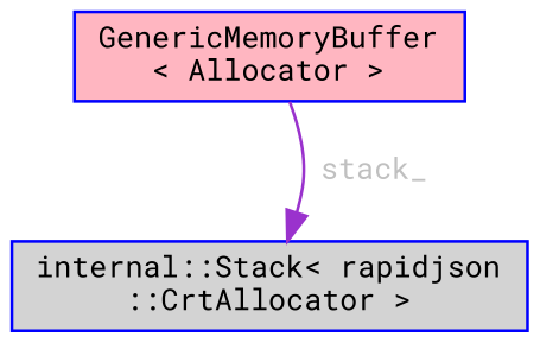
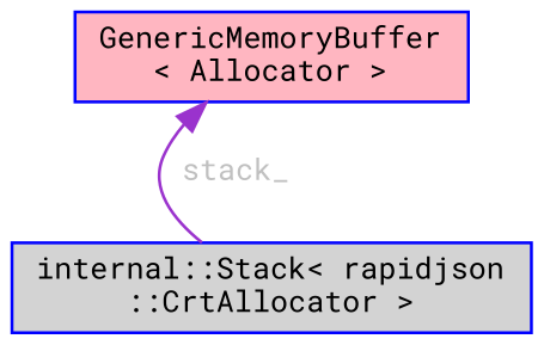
  digraph {
    fontname="Roboto Mono"
    node [color=blue fontname="Roboto Mono" fontsize=10 shape=box style=filled]
    n1 [fillcolor=lightpink fontcolor=black height=0.2 label="GenericMemoryBuffer\l\< Allocator \>" width=0.4]
    n2 [fillcolor=lightgrey height=0.2 label="internal::Stack\< rapidjson\l::CrtAllocator \>" width=0.4]
-   n2 -> n1 [color=darkorchid3 dir=back fontcolor=grey fontname="Roboto Mono" fontsize=10 label=" stack_" labelfontname=Helvetica labelfontsize=10 style=solid]
+   n1 -> n2 [color=darkorchid3 dir=back fontcolor=grey fontname="Roboto Mono" fontsize=10 label=" stack_" labelfontname=Helvetica labelfontsize=10 style=solid]
  }
